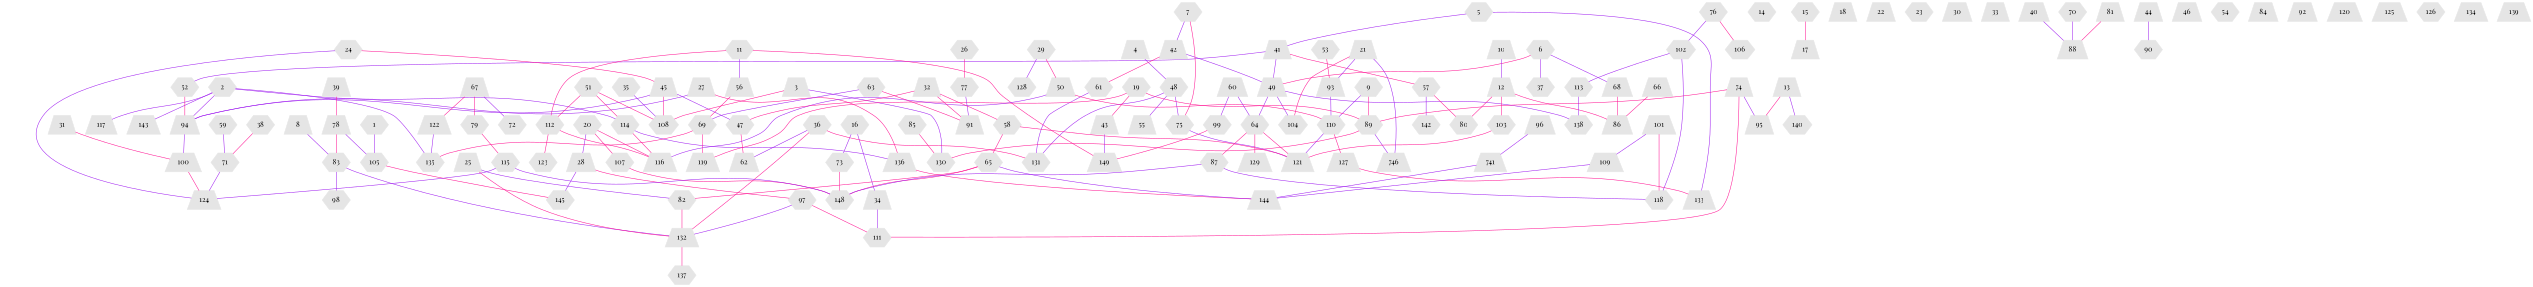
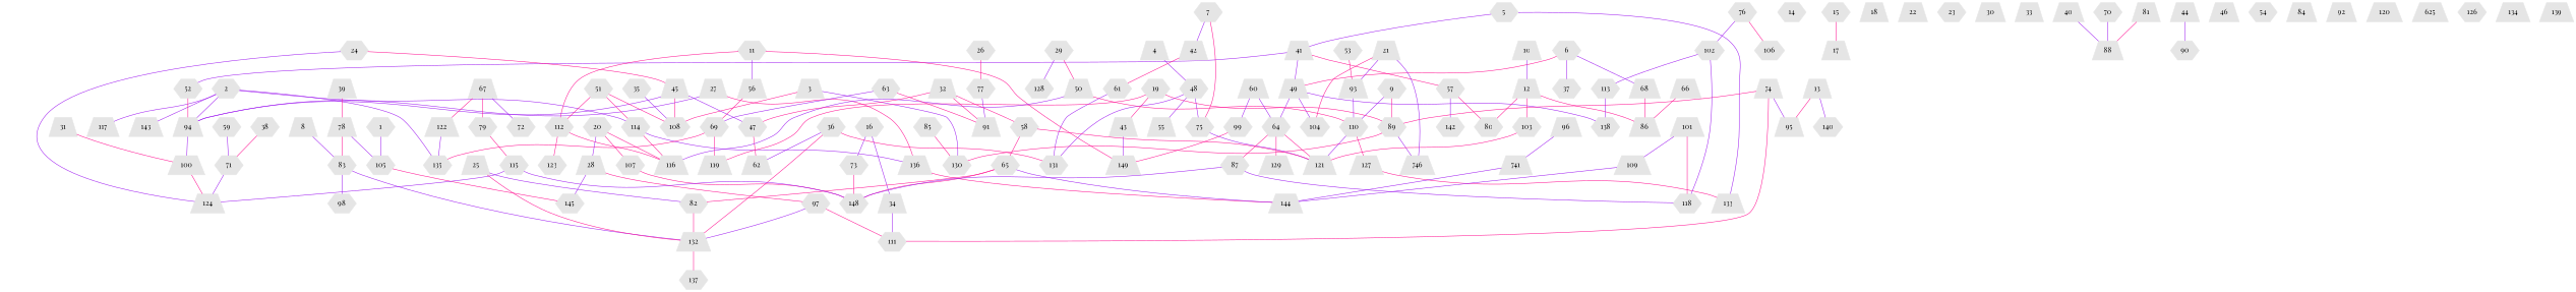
  graph {
    fontname="Playfair Display"
    node [color=gray90 fontname="Playfair Display" shape=hexagon style=filled]
    edge [color=purple fontname="Playfair Display"]
    1
    105
    145
    94 [shape=trapezium]
    2
    114
    117 [shape=trapezium]
    135
    143 [shape=trapezium]
    100 [shape=trapezium]
    116 [shape=trapezium]
    136 [shape=trapezium]
    3 [shape=trapezium]
    108
    130
    4 [shape=trapezium]
    48
    75
    131
    55 [shape=trapezium]
    41 [shape=trapezium]
    5
    133 [shape=trapezium]
    49 [shape=trapezium]
    52
    57
    6
    37
    68 [shape=trapezium]
    104
    64
    138
    86 [shape=trapezium]
    42 [shape=trapezium]
    7
    61
    121 [shape=trapezium]
    8 [shape=trapezium]
    83
    132 [shape=trapezium]
    98
    9
    89
    110
    n45 [label=746 shape=trapezium]
    127 [shape=trapezium]
    10 [shape=trapezium]
    12 [shape=trapezium]
    80
    103
    56 [shape=trapezium]
    11
    112
    149 [shape=trapezium]
    69
    123
    13 [shape=trapezium]
    95 [shape=trapezium]
    140
    14
    17 [shape=trapezium]
    15
    34 [shape=trapezium]
    16
    73
    111
    148
    18 [shape=trapezium]
    19
    43 [shape=trapezium]
    119 [shape=trapezium]
    28 [shape=trapezium]
    20
    107
    97
    21 [shape=trapezium]
    93 [shape=trapezium]
    22 [shape=trapezium]
    23
    45 [shape=trapezium]
    24
    124 [shape=trapezium]
    47
    25 [shape=trapezium]
    82
    137
    26
    77
    91 [shape=trapezium]
    27 [shape=trapezium]
    144 [shape=trapezium]
    50 [shape=trapezium]
    29
    128
    30 [shape=trapezium]
    31 [shape=trapezium]
    32 [shape=trapezium]
    58
    62 [shape=trapezium]
    65
    33 [shape=trapezium]
    35
    36
    38
    71
    39 [shape=trapezium]
    78 [shape=trapezium]
    40 [shape=trapezium]
    88 [shape=trapezium]
    142
    44 [shape=trapezium]
    90
    46 [shape=trapezium]
    87
    129 [shape=trapezium]
    51
    53
    54
    59
    60 [shape=trapezium]
    99
    63
    118
    66 [shape=trapezium]
    67 [shape=trapezium]
    72
    79
    122 [shape=trapezium]
    115
    70
    74 [shape=trapezium]
    76
    102
    106
    113
    81 [shape=trapezium]
    84 [shape=trapezium]
    85
    92 [shape=trapezium]
    96 [shape=trapezium]
    n141 [label=741 shape=trapezium]
    101 [shape=trapezium]
    109 [shape=trapezium]
    120 [shape=trapezium]
-   125 [shape=trapezium]
+   125 [shape=trapezium label=625]
    126
    134 [shape=trapezium]
    139 [shape=trapezium]
    1 -- 105
    105 -- 145 [color=deeppink]
    94 -- 100
    2 -- 94
    2 -- 114
    2 -- 117
    2 -- 135
    2 -- 143
    114 -- 116 [color=deeppink]
    114 -- 136
    100 -- 124 [color=deeppink]
    136 -- 144 [color=deeppink]
    3 -- 108 [color=deeppink]
    3 -- 130
    4 -- 48
    48 -- 75
    48 -- 131
    48 -- 55
    75 -- 121
    41 -- 49
    41 -- 52
    41 -- 57 [color=deeppink]
    5 -- 41
    5 -- 133
    49 -- 104
    49 -- 64
    49 -- 138
    52 -- 94 [color=deeppink]
    57 -- 80 [color=deeppink]
    57 -- 142
    6 -- 49 [color=deeppink]
    6 -- 37
    6 -- 68
    68 -- 86 [color=deeppink]
    64 -- 121 [color=deeppink]
    64 -- 87 [color=deeppink]
    64 -- 129 [color=deeppink]
-   42 -- 49
    42 -- 61 [color=deeppink]
    7 -- 75 [color=deeppink]
    7 -- 42
    61 -- 131
    8 -- 83
    83 -- 132
    83 -- 98
    132 -- 137 [color=deeppink]
    9 -- 89 [color=deeppink]
    9 -- 110
    89 -- 130 [color=deeppink]
    89 -- n45
    110 -- 121
    110 -- 127 [color=deeppink]
    127 -- 133 [color=deeppink]
    10 -- 12
    12 -- 86 [color=deeppink]
    12 -- 80 [color=deeppink]
    12 -- 103 [color=deeppink]
    103 -- 121 [color=deeppink]
    56 -- 69 [color=deeppink]
    11 -- 56
    11 -- 112 [color=deeppink]
    11 -- 149 [color=deeppink]
    112 -- 116 [color=deeppink]
    112 -- 123 [color=deeppink]
    69 -- 135 [color=deeppink]
    69 -- 119 [color=deeppink]
    13 -- 95 [color=deeppink]
    13 -- 140
    15 -- 17 [color=deeppink]
    34 -- 111
    16 -- 34
    16 -- 73
    73 -- 148 [color=deeppink]
    19 -- 89 [color=deeppink]
    19 -- 43 [color=deeppink]
    19 -- 119 [color=deeppink]
    43 -- 149
    28 -- 145
    28 -- 97 [color=deeppink]
    20 -- 116 [color=deeppink]
    20 -- 28
    20 -- 107 [color=deeppink]
    107 -- 148 [color=deeppink]
    97 -- 132
    97 -- 111 [color=deeppink]
    21 -- 104 [color=deeppink]
    21 -- n45
    21 -- 93
    93 -- 110
    45 -- 94
    45 -- 108 [color=deeppink]
    45 -- 47
    24 -- 45 [color=deeppink]
    24 -- 124
    47 -- 62 [color=deeppink]
    25 -- 132 [color=deeppink]
    25 -- 82
    82 -- 132 [color=deeppink]
    26 -- 77 [color=deeppink]
    77 -- 91
    27 -- 94
    27 -- 136 [color=deeppink]
    50 -- 116
    50 -- 110 [color=deeppink]
    29 -- 50 [color=deeppink]
    29 -- 128
    31 -- 100 [color=deeppink]
    32 -- 47 [color=deeppink]
    32 -- 91 [color=deeppink]
    32 -- 58 [color=deeppink]
    58 -- 121 [color=deeppink]
    58 -- 65 [color=deeppink]
    65 -- 148 [color=deeppink]
    65 -- 82 [color=deeppink]
    65 -- 144
    35 -- 108
    36 -- 131 [color=deeppink]
    36 -- 132 [color=deeppink]
    36 -- 62
    38 -- 71 [color=deeppink]
    71 -- 124
    39 -- 78 [color=deeppink]
    78 -- 105
    78 -- 83 [color=deeppink]
    40 -- 88
    44 -- 90
    87 -- 148
    87 -- 118
    51 -- 114 [color=deeppink]
    51 -- 108 [color=deeppink]
    51 -- 112 [color=deeppink]
    53 -- 93 [color=deeppink]
    59 -- 71
    60 -- 64
    60 -- 99
    99 -- 149 [color=deeppink]
    63 -- 69
    63 -- 91 [color=deeppink]
    66 -- 86 [color=deeppink]
    67 -- 72
    67 -- 79 [color=deeppink]
    67 -- 122 [color=deeppink]
    79 -- 115 [color=deeppink]
    122 -- 135
    115 -- 148
    115 -- 124
    70 -- 88
    74 -- 89 [color=deeppink]
    74 -- 95
    74 -- 111 [color=deeppink]
    76 -- 102
    76 -- 106 [color=deeppink]
    102 -- 118
    102 -- 113
    113 -- 138
    81 -- 88 [color=deeppink]
    85 -- 130 [color=deeppink]
    96 -- n141
    n141 -- 144
    101 -- 118 [color=deeppink]
    101 -- 109
    109 -- 144
  }
